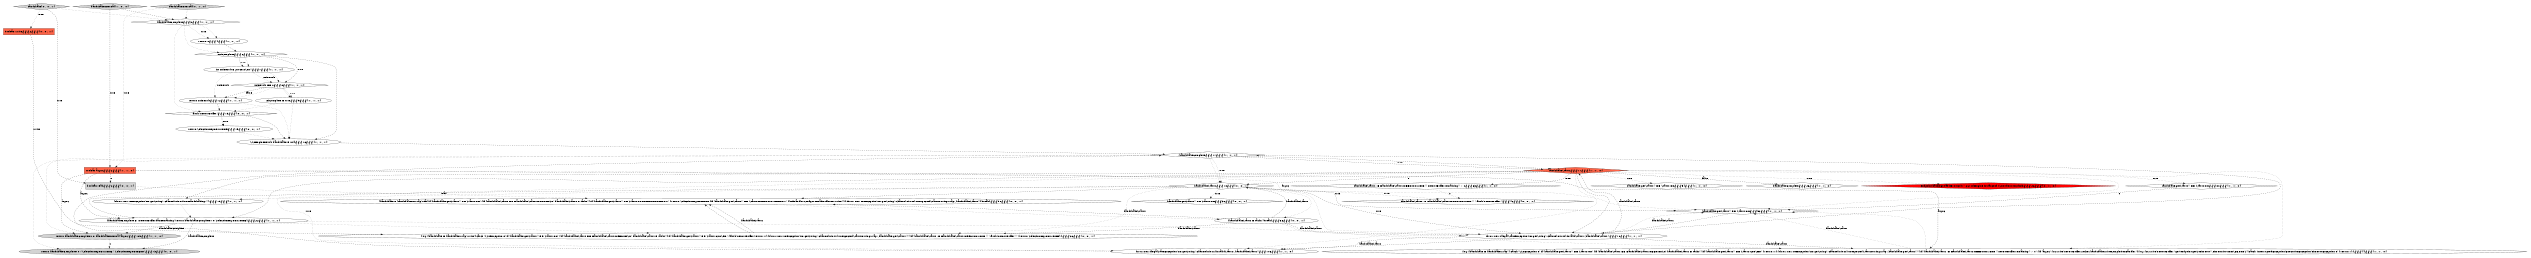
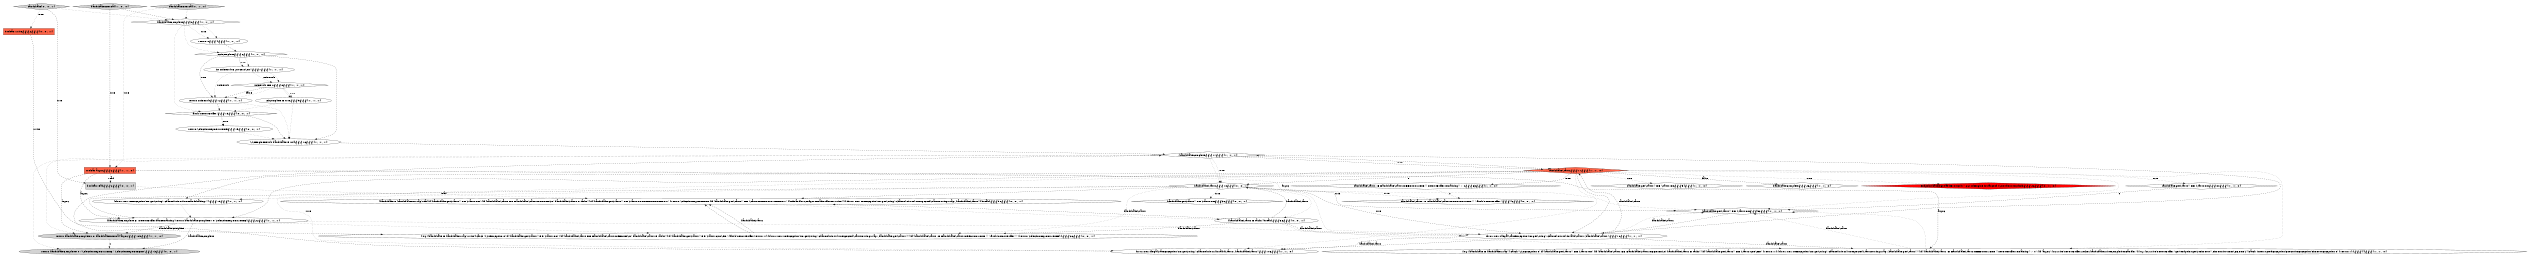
  digraph {
    node [fillcolor=white shape=diamond style=filled]
    edge [style=dotted]
    n1 [label="return sniResult@@@12@@@['1', '1', '1']" shape=ellipse]
    n2 [label="SSLEngineResult handshake = null@@@16@@@['1', '1', '1']" shape=ellipse]
    n3 [label="!flush(netOutBuffer)@@@15@@@['0', '0', '1']"]
    n4 [label="!handshakeComplete@@@17@@@['1', '1', '1']"]
    n5 [label="return SelectionKey.OP_WRITE@@@15@@@['0', '0', '1']" shape=ellipse]
    n6 [fillcolor=lightgray label="handshake['0', '0', '1']"]
    n7 [label="handshakeComplete@@@3@@@['1', '1', '1']"]
    n8 [fillcolor=lightgray label="boolean read@@@2@@@['0', '0', '1']" shape=box]
    n9 [fillcolor=tomato label="boolean write@@@2@@@['0', '0', '1']" shape=box]
    n10 [label="return 0@@@4@@@['1', '1', '1']" shape=ellipse]
    n11 [label="!sniComplete@@@6@@@['1', '1', '1']"]
    n12 [label="{handshake = handshakeUnwrap(read)if (handshake.getStatus() == Status.OK) {if (handshakeStatus == HandshakeStatus.NEED_TASK) handshakeStatus = tasks()}if (handshake.getStatus() == Status.BUFFER_UNDERFLOW) {return SelectionKey.OP_READ}if (handshake.getStatus() == Status.BUFFER_OVERFLOW) {bufHandler.configureReadBufferForWrite()}{throw new IOException(sm.getString(\"channel.nio.ssl.unexpectedStatusDuringWrap\",handshakeStatus))}break}@@@50@@@['0', '0', '1']" shape=ellipse]
    n13 [label="{try {handshake = handshakeWrap(write)}catch (SSLException e) if (handshake.getStatus() == Status.OK) {if (handshakeStatus == HandshakeStatus.NEED_TASK) handshakeStatus = tasks()}if (handshake.getStatus() == Status.CLOSED) {flush(netOutBuffer)return -1}{throw new IOException(sm.getString(\"channel.nio.ssl.unexpectedStatusDuringWrap\",handshake.getStatus()))}if (handshakeStatus != HandshakeStatus.NEED_UNWRAP || (!flush(netOutBuffer))) {return SelectionKey.OP_WRITE}}@@@26@@@['0', '0', '1']" shape=ellipse]
    n14 [label="handshakeStatus != HandshakeStatus.NEED_UNWRAP || (!flush(netOutBuffer))@@@46@@@['0', '0', '1']"]
    n15 [label="handshake.getStatus() == Status.OK@@@52@@@['1', '1', '1']"]
    n16 [label="throw new IllegalStateException(sm.getString(\"channel.nio.ssl.invalidStatus\",handshakeStatus))@@@70@@@['1', '1', '1']" shape=ellipse]
    n17 [label="{try {handshake = handshakeWrap()}catch (SSLException e) if (handshake.getStatus() == Status.OK) {if (handshakeStatus == HandshakeStatus.NEED_TASK) handshakeStatus = tasks()}if (handshake.getStatus() == Status.CLOSED) {return -1}{throw new IOException(sm.getString(\"channel.nio.ssl.unexpectedStatusDuringWrap\",handshake.getStatus()))}if (handshakeStatus != HandshakeStatus.NEED_UNWRAP || netOutBuffer.remaining() > 0) {if (async) {sc.write(netOutBuffer,socket,handshakeWriteCompletionHandler)}{try {sc.write(netOutBuffer).get(endpoint.getSoTimeout(),TimeUnit.MILLISECONDS)}catch (InterruptedException|ExecutionException|TimeoutException e) }return 1}}@@@44@@@['1', '1', '0']" shape=ellipse]
    n18 [fillcolor=tomato label="handshakeStatus@@@17@@@['1', '1', '0']"]
    n19 [label="throw new IllegalStateException(sm.getString(\"channel.nio.ssl.invalidStatus\",handshakeStatus))@@@106@@@['1', '1', '0']" shape=ellipse]
    n20 [label="{handshakeStatus = tasks()break}@@@66@@@['0', '0', '1']" shape=ellipse]
    n21 [label="handshakeStatus@@@18@@@['0', '0', '1']"]
    n22 [fillcolor=lightgray label="handshakeInternal['1', '0', '0']"]
    n23 [fillcolor=tomato label="boolean async@@@2@@@['1', '1', '0']" shape=box]
    n24 [label="{handshakeComplete = !netOutBuffer.hasRemaining()return handshakeComplete? 0: SelectionKey.OP_WRITE}@@@22@@@['1', '1', '1']" shape=ellipse]
    n25 [fillcolor=lightgray label="return handshakeComplete? 0: handshakeInternal(async)@@@109@@@['1', '1', '0']" shape=ellipse]
    n26 [label="sniResult == 0@@@8@@@['1', '1', '1']"]
    n27 [label="sniComplete = true@@@9@@@['1', '1', '1']" shape=ellipse]
    n28 [label="int sniResult = processSNI()@@@7@@@['1', '1', '1']" shape=ellipse]
    n29 [label="handshakeStatus != HandshakeStatus.NEED_UNWRAP || netOutBuffer.remaining() > 0@@@63@@@['1', '1', '0']"]
    n30 [label="handshake.getStatus() == Status.OK@@@54@@@['1', '1', '0']"]
    n31 [label="handshakeComplete@@@26@@@['1', '1', '0']"]
    n32 [fillcolor=red label="endpoint.hasNegotiableProtocols() && sslEngine instanceof SSLUtil.ProtocolInfo@@@22@@@['0', '1', '0']"]
    n33 [label="{throw new IOException(sm.getString(\"channel.nio.ssl.notHandshaking\"))}@@@19@@@['1', '1', '1']" shape=ellipse]
    n34 [label="handshake.getStatus() == Status.OK@@@36@@@['0', '0', '1']"]
    n35 [fillcolor=lightgray label="return handshakeComplete? 0: (SelectionKey.OP_WRITE | SelectionKey.OP_READ)@@@73@@@['0', '0', '1']" shape=ellipse]
    n36 [fillcolor=lightgray label="handshakeInternal['0', '1', '0']"]
    n37 [label="handshake.getStatus() == Status.OK@@@80@@@['1', '1', '0']"]
    n1 -> n2
    n1 -> n3 [style=dashed]
    n2 -> n4 [style=dashed]
    n3 -> n2 [style=dashed]
    n3 -> n5 [label=true]
    n3 -> n5
    n4 -> n18 [style=dashed]
    n4 -> n18 [label=true style=dashed]
    n4 -> n21
    n4 -> n21 [label=true]
    n4 -> n25
    n4 -> n35
    n5 -> n2
    n6 -> n7
    n6 -> n8 [label=true style=dashed]
    n6 -> n9 [label=true]
    n7 -> n3
    n7 -> n10
    n7 -> n10 [label=true]
    n7 -> n11
    n8 -> n12 [label=read]
    n9 -> n13 [label=write style=dashed]
    n10 -> n11 [style=dashed]
    n11 -> n2 [style=dashed]
-   n11 -> n26 [label=true style=dashed]
+   n11 -> n1 [label=true style=dashed]
    n11 -> n28
    n11 -> n28 [label=true style=dashed]
    n12 -> n20
    n13 -> n12 [style=dashed]
    n13 -> n12 [label=handshakeStatus style=dashed]
    n15 -> n16 [style=dashed]
    n16 -> n4 [style=dashed]
    n16 -> n15 [label=handshakeStatus]
    n16 -> n17 [label=handshakeStatus style=dashed]
    n16 -> n18 [label=handshakeStatus style=dashed]
    n16 -> n19 [style=dashed]
    n16 -> n19 [label=handshakeStatus style=dashed]
    n17 -> n15
    n17 -> n15 [label=handshakeStatus]
    n18 -> n15
    n18 -> n16 [style=dashed]
    n18 -> n17
    n18 -> n19 [label=true]
    n18 -> n19
    n18 -> n21 [label=0 style=dashed]
    n18 -> n24 [style=dashed]
    n18 -> n29 [label=true style=dashed]
    n18 -> n30 [label=true]
    n18 -> n31 [label=false style=dashed]
    n18 -> n32 [label=true]
    n18 -> n33 [style=dashed]
    n18 -> n37 [label=true]
    n19 -> n4 [style=dashed]
    n20 -> n12 [label=handshakeStatus style=dashed]
    n20 -> n13 [label=handshakeStatus style=dashed]
    n20 -> n16
    n20 -> n16 [label=handshakeStatus style=dashed]
    n20 -> n21 [label=handshakeStatus style=dashed]
    n21 -> n12 [style=dashed]
    n21 -> n13
    n21 -> n14 [label=true]
    n21 -> n15 [label=true style=dashed]
    n21 -> n16
    n21 -> n16 [label=true style=dashed]
    n21 -> n20
    n21 -> n24 [style=dashed]
    n21 -> n33
    n21 -> n34 [label=true]
    n22 -> n7 [style=dashed]
    n22 -> n23 [label=true style=dashed]
-   n23 -> n8 [label=0 style=dashed]
+   n23 -> n8 [label=read style=dashed]
    n23 -> n15 [label=async]
    n23 -> n17 [label=async style=dashed]
    n23 -> n24 [label=async style=dashed]
    n23 -> n25 [label=async style=dashed]
    n24 -> n13
    n24 -> n17
    n24 -> n25 [label=handshakeComplete style=dashed]
    n24 -> n35 [label=handshakeComplete style=dashed]
    n25 -> n35 [label=0]
    n26 -> n1
    n26 -> n1 [label=false style=dashed]
    n26 -> n27 [label=true]
    n26 -> n27
    n27 -> n2
    n27 -> n3
    n28 -> n1 [label=sniResult]
    n28 -> n26 [label=sniResult]
    n28 -> n26
    n29 -> n14 [label=0]
    n33 -> n24
    n36 -> n7
    n36 -> n23 [label=true]
    n37 -> n15 [label=0 style=dashed]
  }
